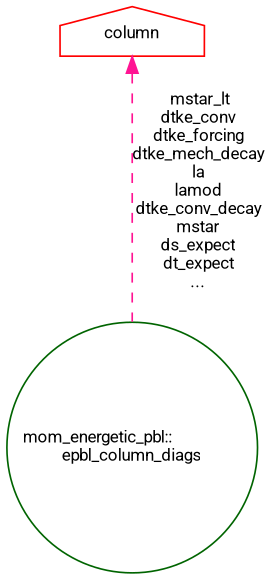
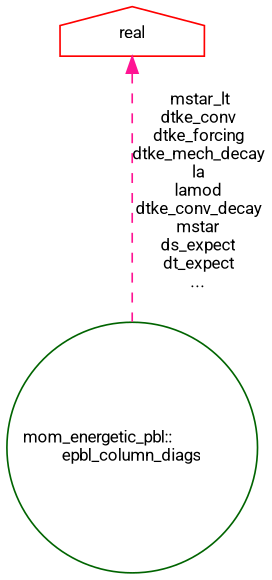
  digraph {
    fontname=Roboto
    node [fillcolor=white fontname=Roboto fontsize=10 style=filled]
    n1 [color=darkgreen fontcolor=black height=0.2 label="mom_energetic_pbl::\lepbl_column_diags" shape=circle width=0.4]
-   n2 [color=red height=0.2 label=column shape=house width=0.4]
+   n2 [color=red height=0.2 label=real shape=house width=0.4]
    n2 -> n1 [color=deeppink dir=back fontname=Roboto fontsize=10 label=" mstar_lt\ndtke_conv\ndtke_forcing\ndtke_mech_decay\nla\nlamod\ndtke_conv_decay\nmstar\nds_expect\ndt_expect\n..." labelfontname=Helvetica labelfontsize=10 style=dashed]
  }
